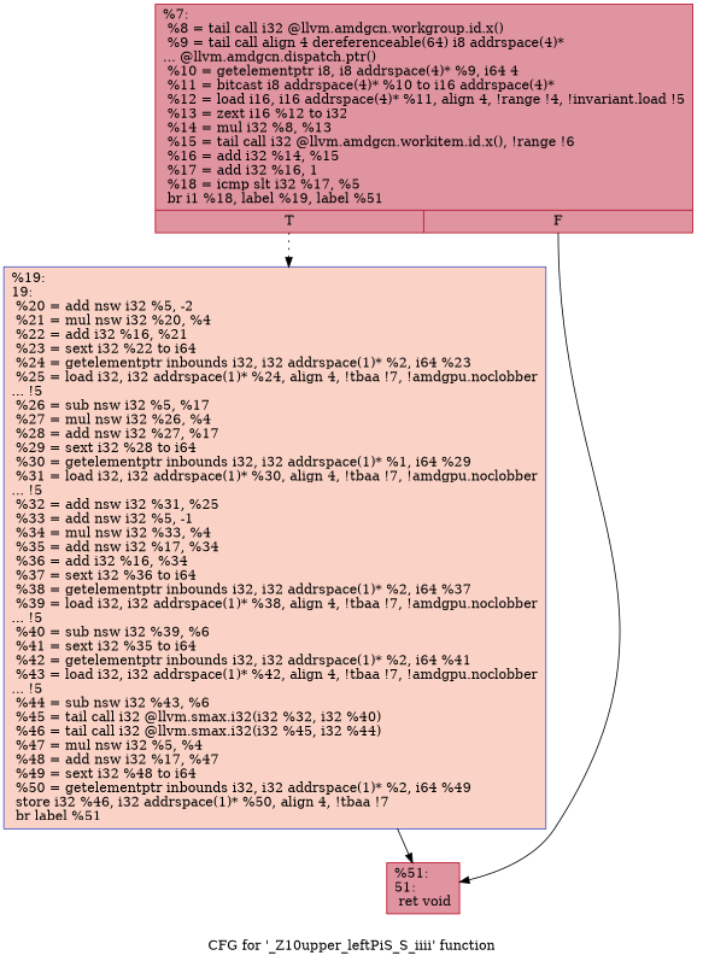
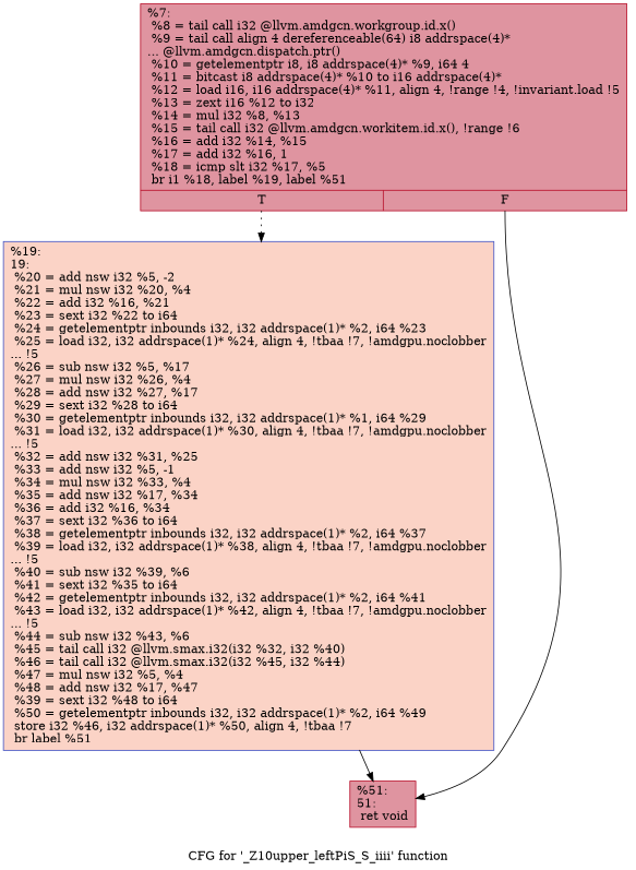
  digraph {
    label="CFG for '_Z10upper_leftPiS_S_iiii' function"
    node [color="#b70d28ff" fillcolor="#b70d2870" shape=record style=filled]
    edge [style=solid]
    n1 [label="{%7:\l  %8 = tail call i32 @llvm.amdgcn.workgroup.id.x()\l  %9 = tail call align 4 dereferenceable(64) i8 addrspace(4)*\l... @llvm.amdgcn.dispatch.ptr()\l  %10 = getelementptr i8, i8 addrspace(4)* %9, i64 4\l  %11 = bitcast i8 addrspace(4)* %10 to i16 addrspace(4)*\l  %12 = load i16, i16 addrspace(4)* %11, align 4, !range !4, !invariant.load !5\l  %13 = zext i16 %12 to i32\l  %14 = mul i32 %8, %13\l  %15 = tail call i32 @llvm.amdgcn.workitem.id.x(), !range !6\l  %16 = add i32 %14, %15\l  %17 = add i32 %16, 1\l  %18 = icmp slt i32 %17, %5\l  br i1 %18, label %19, label %51\l|{<s0>T|<s1>F}}"]
-   n2 [color="#3d50c3ff" fillcolor="#f59c7d70" label="{%19:\l19:                                               \l  %20 = add nsw i32 %5, -2\l  %21 = mul nsw i32 %20, %4\l  %22 = add i32 %16, %21\l  %23 = sext i32 %22 to i64\l  %24 = getelementptr inbounds i32, i32 addrspace(1)* %2, i64 %23\l  %25 = load i32, i32 addrspace(1)* %24, align 4, !tbaa !7, !amdgpu.noclobber\l... !5\l  %26 = sub nsw i32 %5, %17\l  %27 = mul nsw i32 %26, %4\l  %28 = add nsw i32 %27, %17\l  %29 = sext i32 %28 to i64\l  %30 = getelementptr inbounds i32, i32 addrspace(1)* %1, i64 %29\l  %31 = load i32, i32 addrspace(1)* %30, align 4, !tbaa !7, !amdgpu.noclobber\l... !5\l  %32 = add nsw i32 %31, %25\l  %33 = add nsw i32 %5, -1\l  %34 = mul nsw i32 %33, %4\l  %35 = add nsw i32 %17, %34\l  %36 = add i32 %16, %34\l  %37 = sext i32 %36 to i64\l  %38 = getelementptr inbounds i32, i32 addrspace(1)* %2, i64 %37\l  %39 = load i32, i32 addrspace(1)* %38, align 4, !tbaa !7, !amdgpu.noclobber\l... !5\l  %40 = sub nsw i32 %39, %6\l  %41 = sext i32 %35 to i64\l  %42 = getelementptr inbounds i32, i32 addrspace(1)* %2, i64 %41\l  %43 = load i32, i32 addrspace(1)* %42, align 4, !tbaa !7, !amdgpu.noclobber\l... !5\l  %44 = sub nsw i32 %43, %6\l  %45 = tail call i32 @llvm.smax.i32(i32 %32, i32 %40)\l  %46 = tail call i32 @llvm.smax.i32(i32 %45, i32 %44)\l  %47 = mul nsw i32 %5, %4\l  %48 = add nsw i32 %17, %47\l  %49 = sext i32 %48 to i64\l  %50 = getelementptr inbounds i32, i32 addrspace(1)* %2, i64 %49\l  store i32 %46, i32 addrspace(1)* %50, align 4, !tbaa !7\l  br label %51\l}"]
+   n2 [color="#3d50c3ff" fillcolor="#f59c7d70" label="{%19:\l19:                                               \l  %20 = add nsw i32 %5, -2\l  %21 = mul nsw i32 %20, %4\l  %22 = add i32 %16, %21\l  %23 = sext i32 %22 to i64\l  %24 = getelementptr inbounds i32, i32 addrspace(1)* %2, i64 %23\l  %25 = load i32, i32 addrspace(1)* %24, align 4, !tbaa !7, !amdgpu.noclobber\l... !5\l  %26 = sub nsw i32 %5, %17\l  %27 = mul nsw i32 %26, %4\l  %28 = add nsw i32 %27, %17\l  %29 = sext i32 %28 to i64\l  %30 = getelementptr inbounds i32, i32 addrspace(1)* %1, i64 %29\l  %31 = load i32, i32 addrspace(1)* %30, align 4, !tbaa !7, !amdgpu.noclobber\l... !5\l  %32 = add nsw i32 %31, %25\l  %33 = add nsw i32 %5, -1\l  %34 = mul nsw i32 %33, %4\l  %35 = add nsw i32 %17, %34\l  %36 = add i32 %16, %34\l  %37 = sext i32 %36 to i64\l  %38 = getelementptr inbounds i32, i32 addrspace(1)* %2, i64 %37\l  %39 = load i32, i32 addrspace(1)* %38, align 4, !tbaa !7, !amdgpu.noclobber\l... !5\l  %40 = sub nsw i32 %39, %6\l  %41 = sext i32 %35 to i64\l  %42 = getelementptr inbounds i32, i32 addrspace(1)* %2, i64 %41\l  %43 = load i32, i32 addrspace(1)* %42, align 4, !tbaa !7, !amdgpu.noclobber\l... !5\l  %44 = sub nsw i32 %43, %6\l  %45 = tail call i32 @llvm.smax.i32(i32 %32, i32 %40)\l  %46 = tail call i32 @llvm.smax.i32(i32 %45, i32 %44)\l  %47 = mul nsw i32 %5, %4\l  %48 = add nsw i32 %17, %47\l  %39 = sext i32 %48 to i64\l  %50 = getelementptr inbounds i32, i32 addrspace(1)* %2, i64 %49\l  store i32 %46, i32 addrspace(1)* %50, align 4, !tbaa !7\l  br label %51\l}"]
    n3 [label="{%51:\l51:                                               \l  ret void\l}"]
    n1 -> n2 [tailport=s0 style=dotted]
    n1 -> n3 [tailport=s1]
    n2 -> n3
  }
